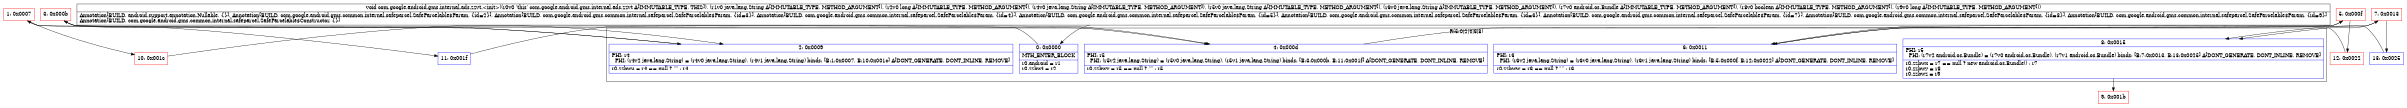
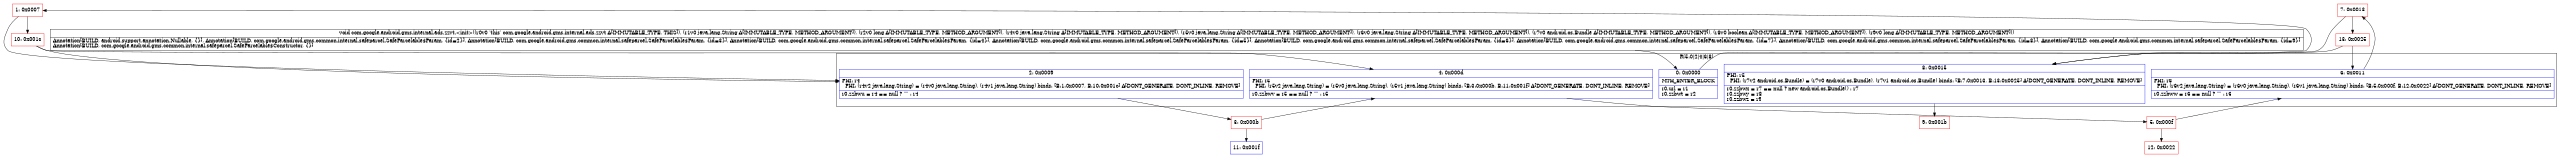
  digraph {
    node [color=red shape=record]
-   n1 [color=blue label="{0\:\ 0x0000|MTH_ENTER_BLOCK\l|r0.android = r1\lr0.zzbwt = r2\l}"]
+   n1 [color=blue label="{0\:\ 0x0000|MTH_ENTER_BLOCK\l|r0.url = r1\lr0.zzbwt = r2\l}"]
    n2 [color=blue label="{2\:\ 0x0009|PHI: r4 \l  PHI: (r4v2 java.lang.String) = (r4v0 java.lang.String), (r4v1 java.lang.String) binds: [B:1:0x0007, B:10:0x001c] A[DONT_GENERATE, DONT_INLINE, REMOVE]\l|r0.zzbwu = r4 == null ? \"\" : r4\l}"]
    n3 [color=blue label="{4\:\ 0x000d|PHI: r5 \l  PHI: (r5v2 java.lang.String) = (r5v0 java.lang.String), (r5v1 java.lang.String) binds: [B:3:0x000b, B:11:0x001f] A[DONT_GENERATE, DONT_INLINE, REMOVE]\l|r0.zzbwv = r5 == null ? \"\" : r5\l}"]
    n4 [color=blue label="{6\:\ 0x0011|PHI: r6 \l  PHI: (r6v2 java.lang.String) = (r6v0 java.lang.String), (r6v1 java.lang.String) binds: [B:5:0x000f, B:12:0x0022] A[DONT_GENERATE, DONT_INLINE, REMOVE]\l|r0.zzbww = r6 == null ? \"\" : r6\l}"]
    n5 [color=blue label="{8\:\ 0x0015|PHI: r5 \l  PHI: (r7v2 android.os.Bundle) = (r7v0 android.os.Bundle), (r7v1 android.os.Bundle) binds: [B:7:0x0013, B:13:0x0025] A[DONT_GENERATE, DONT_INLINE, REMOVE]\l|r0.zzbwx = r7 == null ? new android.os.Bundle() : r7\lr0.zzbwy = r8\lr0.zzbwz = r9\l}"]
    n6 [label="{1\:\ 0x0007}"]
    n7 [label="{3\:\ 0x000b}"]
    n8 [label="{5\:\ 0x000f}"]
    n9 [label="{7\:\ 0x0013}"]
    n10 [label="{9\:\ 0x001b}"]
    n11 [label="{10\:\ 0x001c}"]
    n12 [color=blue label="{11\:\ 0x001f}"]
    n13 [label="{12\:\ 0x0022}"]
-   n14 [color=blue label="{13\:\ 0x0025}"]
+   n14 [label="{13\:\ 0x0025}"]
    n15 [label="{void com.google.android.gms.internal.ads.zzvt.\<init\>((r0v0 'this' com.google.android.gms.internal.ads.zzvt A[IMMUTABLE_TYPE, THIS]), (r1v0 java.lang.String A[IMMUTABLE_TYPE, METHOD_ARGUMENT]), (r2v0 long A[IMMUTABLE_TYPE, METHOD_ARGUMENT]), (r4v0 java.lang.String A[IMMUTABLE_TYPE, METHOD_ARGUMENT]), (r5v0 java.lang.String A[IMMUTABLE_TYPE, METHOD_ARGUMENT]), (r6v0 java.lang.String A[IMMUTABLE_TYPE, METHOD_ARGUMENT]), (r7v0 android.os.Bundle A[IMMUTABLE_TYPE, METHOD_ARGUMENT]), (r8v0 boolean A[IMMUTABLE_TYPE, METHOD_ARGUMENT]), (r9v0 long A[IMMUTABLE_TYPE, METHOD_ARGUMENT]))  | Annotation[BUILD, android.support.annotation.Nullable, \{\}], Annotation[BUILD, com.google.android.gms.common.internal.safeparcel.SafeParcelable$Param, \{id=2\}], Annotation[BUILD, com.google.android.gms.common.internal.safeparcel.SafeParcelable$Param, \{id=3\}], Annotation[BUILD, com.google.android.gms.common.internal.safeparcel.SafeParcelable$Param, \{id=4\}], Annotation[BUILD, com.google.android.gms.common.internal.safeparcel.SafeParcelable$Param, \{id=5\}], Annotation[BUILD, com.google.android.gms.common.internal.safeparcel.SafeParcelable$Param, \{id=6\}], Annotation[BUILD, com.google.android.gms.common.internal.safeparcel.SafeParcelable$Param, \{id=7\}], Annotation[BUILD, com.google.android.gms.common.internal.safeparcel.SafeParcelable$Param, \{id=8\}], Annotation[BUILD, com.google.android.gms.common.internal.safeparcel.SafeParcelable$Param, \{id=9\}]\lAnnotation[BUILD, com.google.android.gms.common.internal.safeparcel.SafeParcelable$Constructor, \{\}]\l}" color=""]
    subgraph cluster_1 {
      label="R(5:0|2|4|6|8)"
      n1
      n2
      n3
      n4
      n5
    }
    n1 -> n6
    n2 -> n7
    n3 -> n8
    n4 -> n9
    n5 -> n10
    n6 -> n2
    n6 -> n11
    n7 -> n3
    n7 -> n12
    n8 -> n4
    n8 -> n13
    n9 -> n5
    n9 -> n14
    n11 -> n2
-   n12 -> n3
-   n13 -> n4
+   n11 -> n3
+   n14 -> n4
    n14 -> n5
    n15 -> n1
  }
